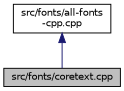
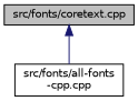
  digraph {
    node [color=black fontname=Helvetica fontsize=10 shape=record style=filled]
    n1 [fillcolor=grey75 fontcolor=black height=0.2 label="src/fonts/coretext.cpp" width=0.4]
    n2 [fillcolor=white height=0.2 label="src/fonts/all-fonts\l-cpp.cpp" width=0.4]
-   n2 -> n1 [color=midnightblue dir=back fontname=Helvetica fontsize=10 labelfontname=Helvetica labelfontsize=10 style=solid]
+   n1 -> n2 [color=midnightblue dir=back fontname=Helvetica fontsize=10 labelfontname=Helvetica labelfontsize=10 style=solid]
  }
